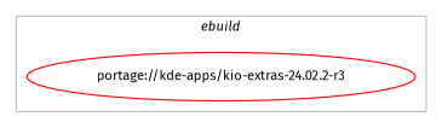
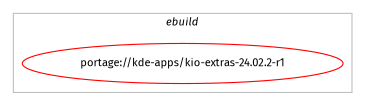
  digraph {
    compound=true
    concentrate=true
    fontname="Fira Sans"
    fontsize=10
    newrank=true
    rankdir=LR
    ranksep=1.5
-   n1 [color=red fontname="Fira Sans" fontsize=10 label="portage://kde-apps/kio-extras-24.02.2-r3" width=4]
+   n1 [color=red fontname="Fira Sans" fontsize=10 label="portage://kde-apps/kio-extras-24.02.2-r1" width=4]
    subgraph cluster_1 {
      color=gray
      label=<<i>ebuild</i>>
      n1
    }
    subgraph cluster_2 {
      color=gray
      label=<<i>dependencies</i>>
      subgraph cluster_3 {
        color=gray
        fillcolor="#eeeeee"
        label=<<i>compile</i>>
        style=filled
      }
      subgraph cluster_4 {
        color=gray
        fillcolor="#eeeeee"
        label=<<i>compile and run</i>>
        style=filled
      }
      subgraph cluster_5 {
        color=gray
        fillcolor="#eeeeee"
        label=<<i>run</i>>
        style=filled
      }
    }
    subgraph cluster_6 {
      color=gray
      label=<<i>candidates</i>>
      rank=same
    }
  }
